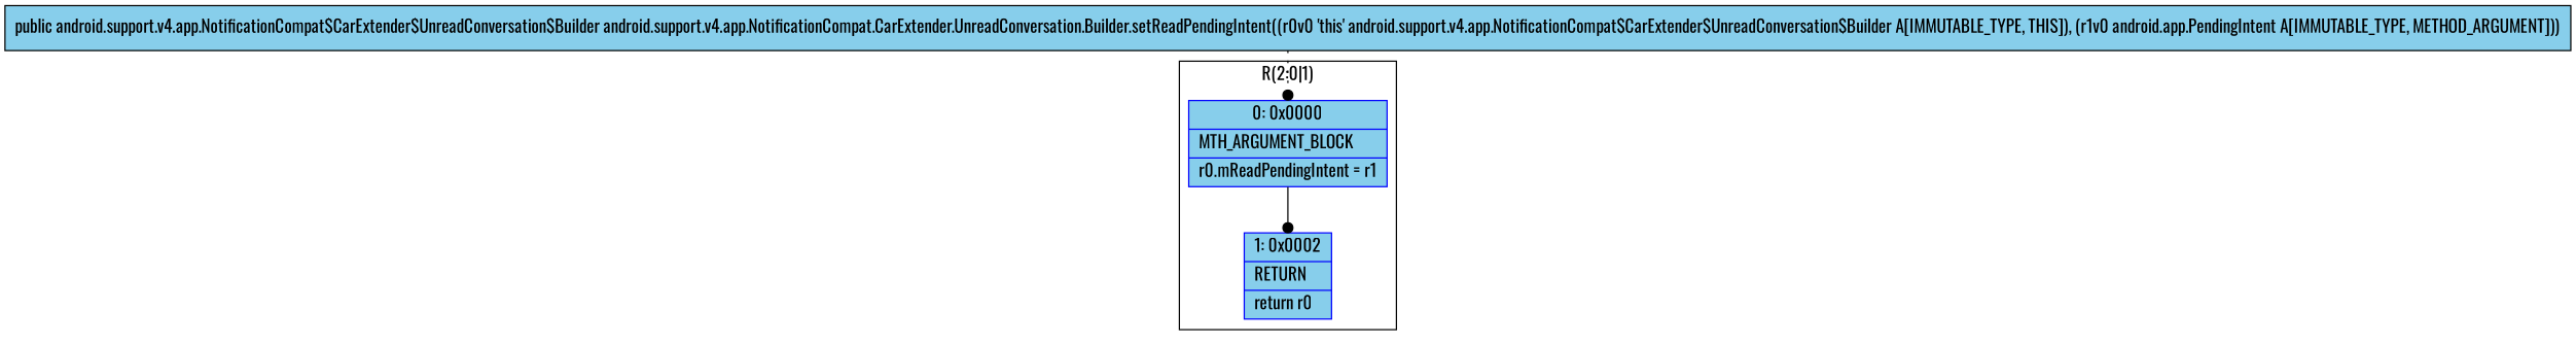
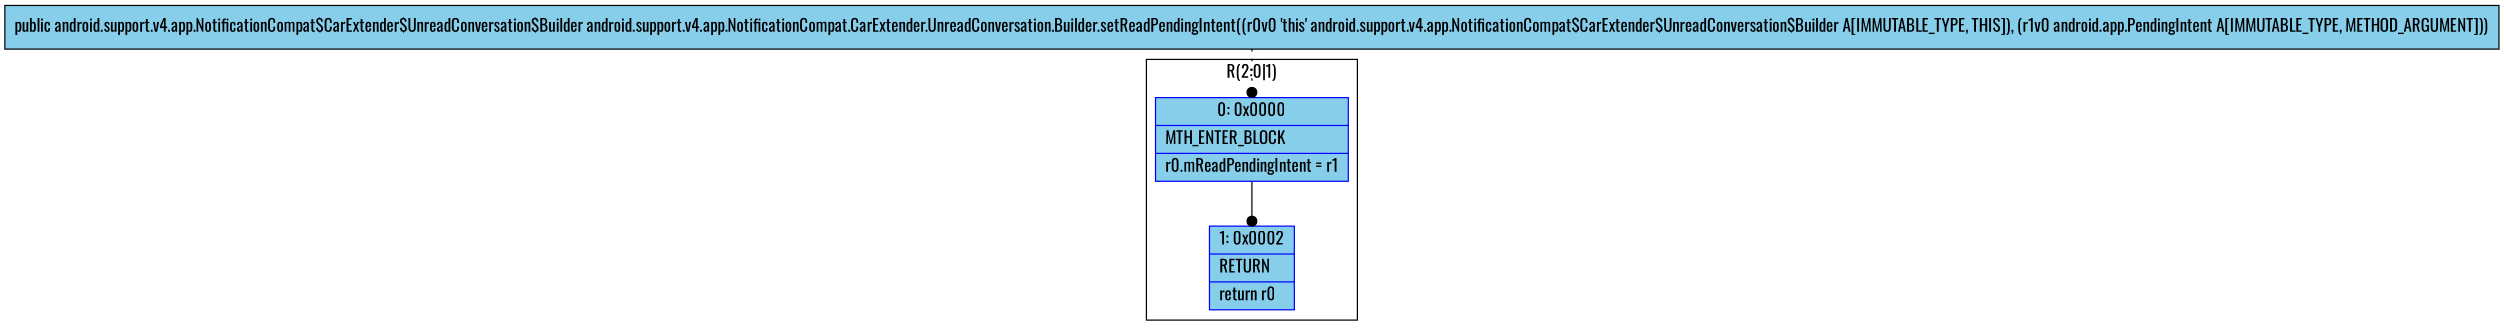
  digraph {
    fontname=Oswald
    node [color=blue shape=record style=filled fillcolor=skyblue fontname=Oswald]
    edge [arrowhead=dot fontname=Oswald]
-   n1 [label="{0\:\ 0x0000|MTH_ARGUMENT_BLOCK\l|r0.mReadPendingIntent = r1\l}"]
+   n1 [label="{0\:\ 0x0000|MTH_ENTER_BLOCK\l|r0.mReadPendingIntent = r1\l}"]
    n2 [label="{1\:\ 0x0002|RETURN\l|return r0\l}"]
    n3 [label="{public android.support.v4.app.NotificationCompat$CarExtender$UnreadConversation$Builder android.support.v4.app.NotificationCompat.CarExtender.UnreadConversation.Builder.setReadPendingIntent((r0v0 'this' android.support.v4.app.NotificationCompat$CarExtender$UnreadConversation$Builder A[IMMUTABLE_TYPE, THIS]), (r1v0 android.app.PendingIntent A[IMMUTABLE_TYPE, METHOD_ARGUMENT])) }" color=""]
    subgraph cluster_1 {
      label="R(2:0|1)"
      n1
      n2
    }
    n1 -> n2 [style=solid]
    n3 -> n1 [style=dotted]
  }
